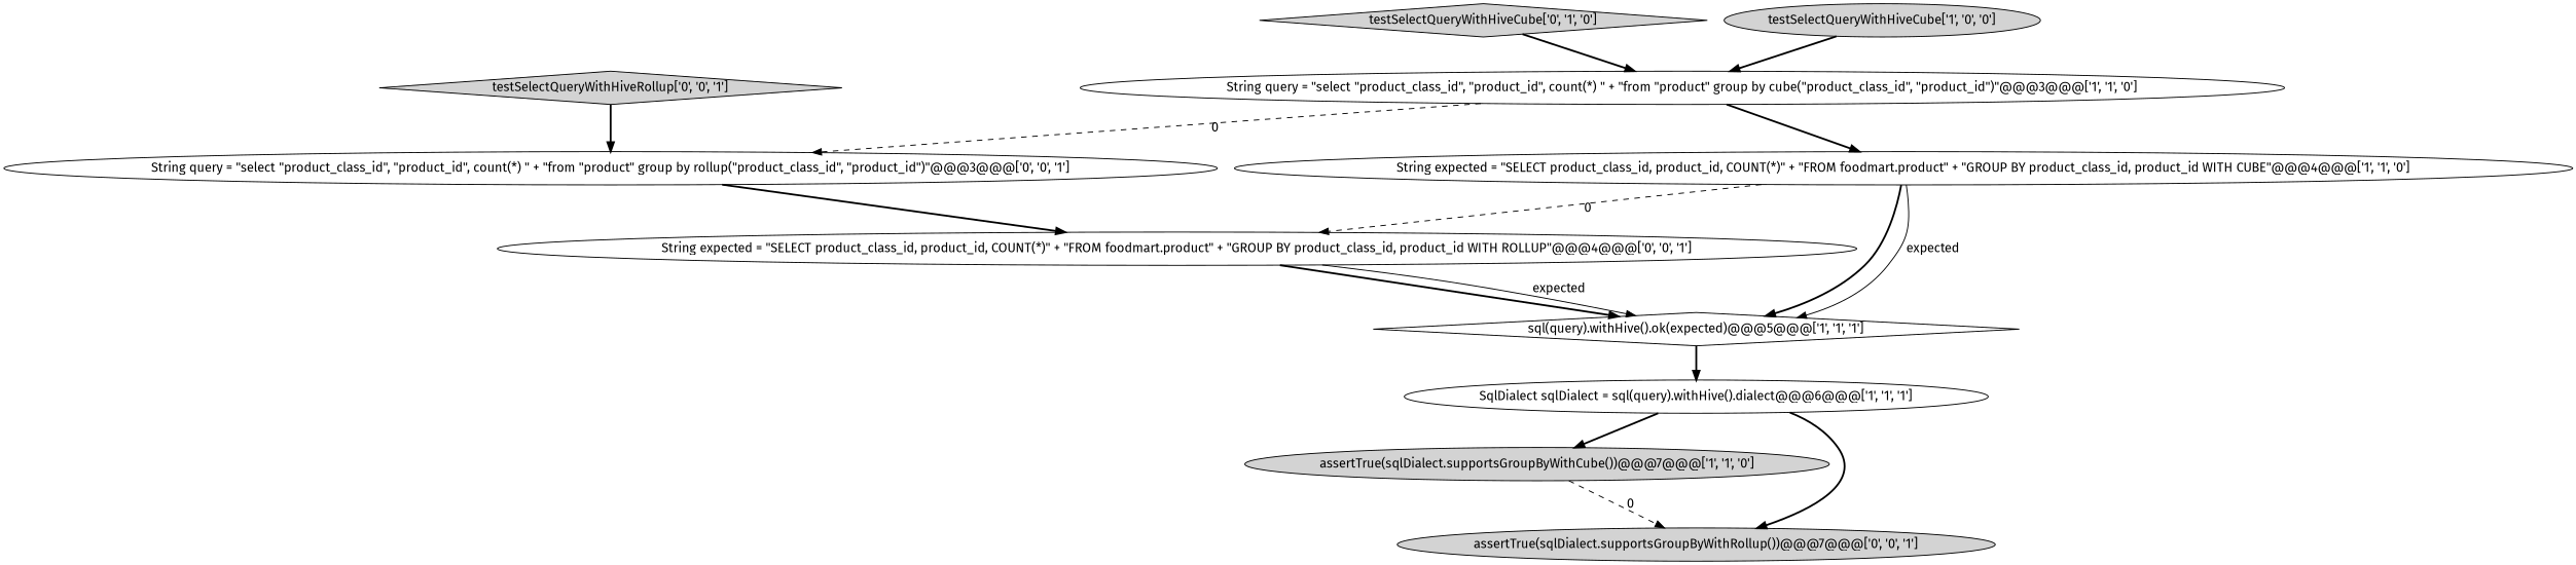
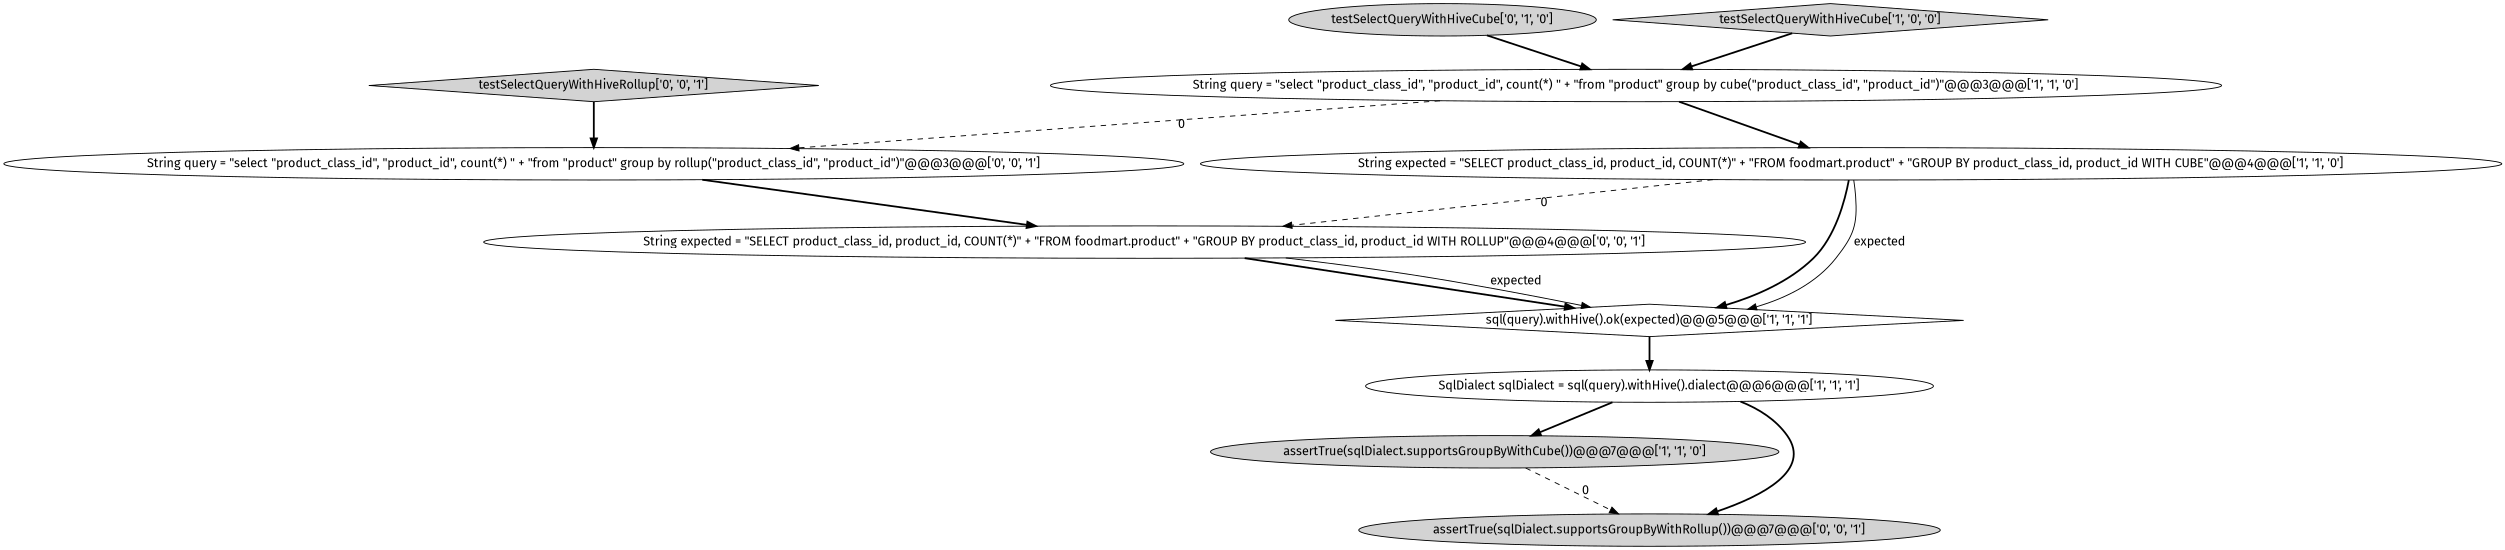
  digraph {
    fontname="Fira Sans"
    node [fillcolor=white fontname="Fira Sans" shape=ellipse style=filled]
    edge [fontname="Fira Sans" style=bold]
    n1 [fillcolor=lightgray label="testSelectQueryWithHiveRollup['0', '0', '1']" shape=diamond]
    n2 [label="String query = \"select \"product_class_id\", \"product_id\", count(*) \" + \"from \"product\" group by rollup(\"product_class_id\", \"product_id\")\"@@@3@@@['0', '0', '1']"]
    n3 [label="String expected = \"SELECT product_class_id, product_id, COUNT(*)\" + \"FROM foodmart.product\" + \"GROUP BY product_class_id, product_id WITH ROLLUP\"@@@4@@@['0', '0', '1']"]
    n4 [label="sql(query).withHive().ok(expected)@@@5@@@['1', '1', '1']" shape=diamond]
    n5 [label="SqlDialect sqlDialect = sql(query).withHive().dialect@@@6@@@['1', '1', '1']"]
    n6 [fillcolor=lightgray label="assertTrue(sqlDialect.supportsGroupByWithCube())@@@7@@@['1', '1', '0']"]
    n7 [fillcolor=lightgray label="assertTrue(sqlDialect.supportsGroupByWithRollup())@@@7@@@['0', '0', '1']"]
-   n8 [fillcolor=lightgray label="testSelectQueryWithHiveCube['0', '1', '0']" shape=diamond]
+   n8 [fillcolor=lightgray label="testSelectQueryWithHiveCube['0', '1', '0']"]
    n9 [label="String query = \"select \"product_class_id\", \"product_id\", count(*) \" + \"from \"product\" group by cube(\"product_class_id\", \"product_id\")\"@@@3@@@['1', '1', '0']"]
    n10 [label="String expected = \"SELECT product_class_id, product_id, COUNT(*)\" + \"FROM foodmart.product\" + \"GROUP BY product_class_id, product_id WITH CUBE\"@@@4@@@['1', '1', '0']"]
-   n11 [fillcolor=lightgray label="testSelectQueryWithHiveCube['1', '0', '0']"]
+   n11 [fillcolor=lightgray label="testSelectQueryWithHiveCube['1', '0', '0']" shape=diamond]
    n1 -> n2
    n2 -> n3
    n3 -> n4
    n3 -> n4 [label=expected style=solid]
    n4 -> n5
    n5 -> n6
    n5 -> n7
    n6 -> n7 [label=0 style=dashed]
    n8 -> n9
    n9 -> n2 [label=0 style=dashed]
    n9 -> n10
    n10 -> n3 [label=0 style=dashed]
    n10 -> n4
    n10 -> n4 [label=expected style=solid]
    n11 -> n9
  }
